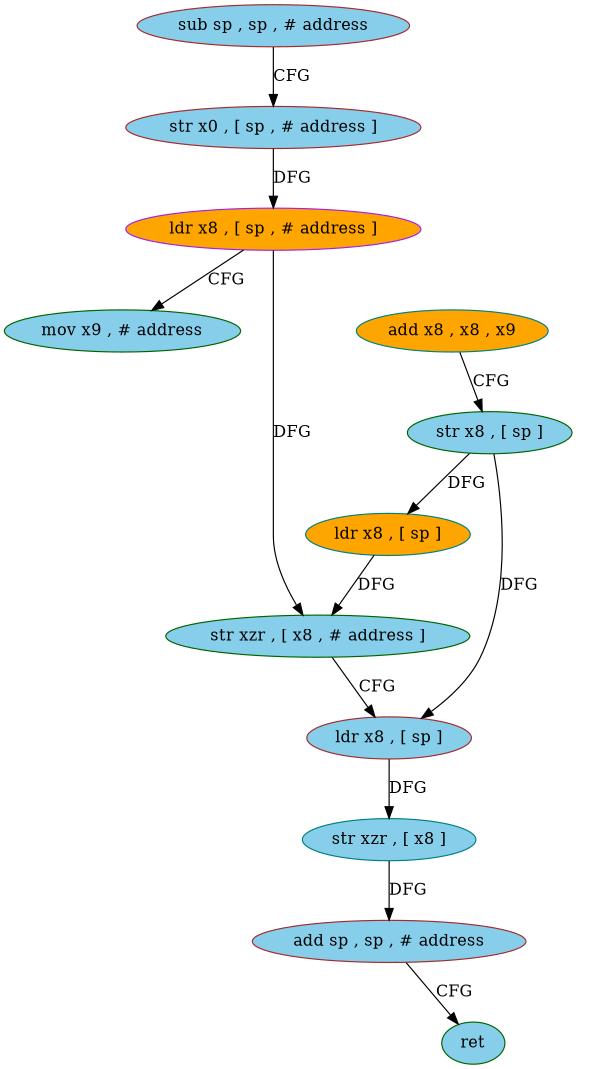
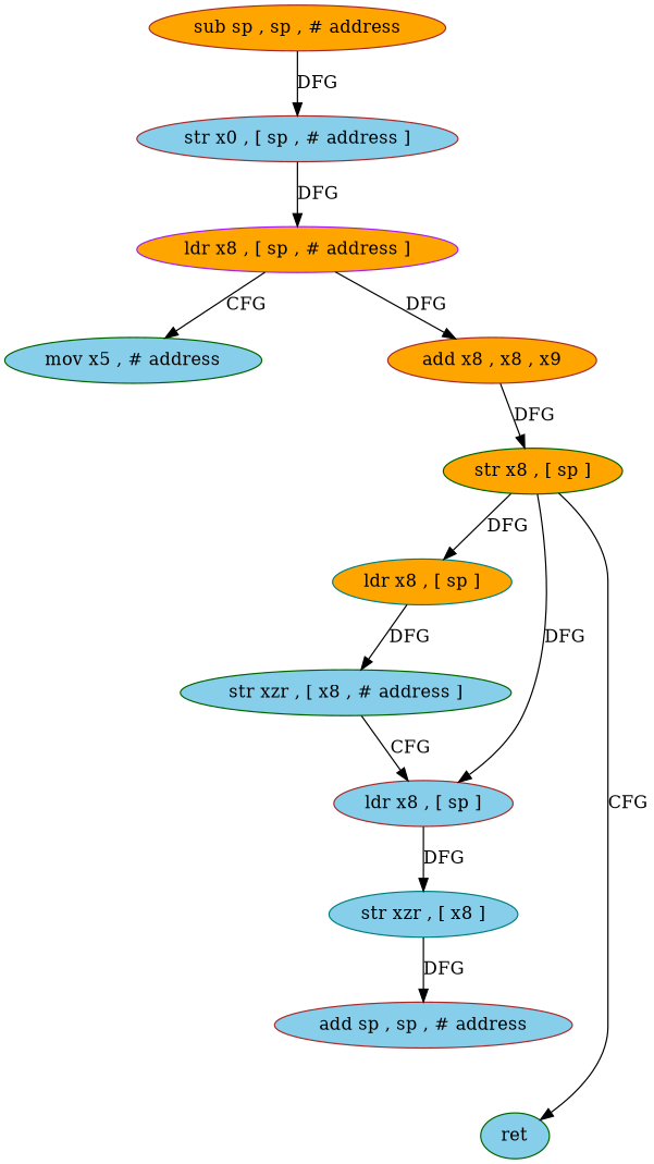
  digraph {
    node [color=brown fillcolor=skyblue style=filled]
-   n1 [label="sub sp , sp , # address"]
+   n1 [fillcolor=orange label="sub sp , sp , # address"]
    n2 [label="str x0 , [ sp , # address ]"]
    n3 [color=purple fillcolor=orange label="ldr x8 , [ sp , # address ]"]
-   n4 [color=darkgreen label="mov x9 , # address"]
-   n5 [color=teal fillcolor=orange label="add x8 , x8 , x9"]
-   n6 [color=darkgreen label="str x8 , [ sp ]"]
+   n4 [color=darkgreen label="mov x5 , # address"]
+   n5 [fillcolor=orange label="add x8 , x8 , x9"]
+   n6 [color=darkgreen fillcolor=orange label="str x8 , [ sp ]"]
    n7 [color=teal fillcolor=orange label="ldr x8 , [ sp ]"]
    n8 [label="ldr x8 , [ sp ]"]
    n9 [color=darkgreen label="str xzr , [ x8 , # address ]"]
    n10 [color=teal label="str xzr , [ x8 ]"]
    n11 [label="add sp , sp , # address"]
    n12 [color=darkgreen label=ret]
-   n1 -> n2 [label=CFG]
+   n1 -> n2 [label=DFG]
    n2 -> n3 [label=DFG]
    n3 -> n4 [label=CFG]
-   n3 -> n9 [label=DFG]
-   n5 -> n6 [label=CFG]
+   n3 -> n5 [label=DFG]
+   n5 -> n6 [label=DFG]
    n6 -> n7 [label=DFG]
    n6 -> n8 [label=DFG]
    n7 -> n9 [label=DFG]
    n8 -> n10 [label=DFG]
    n9 -> n8 [label=CFG]
    n10 -> n11 [label=DFG]
-   n11 -> n12 [label=CFG]
+   n6 -> n12 [label=CFG]
  }
